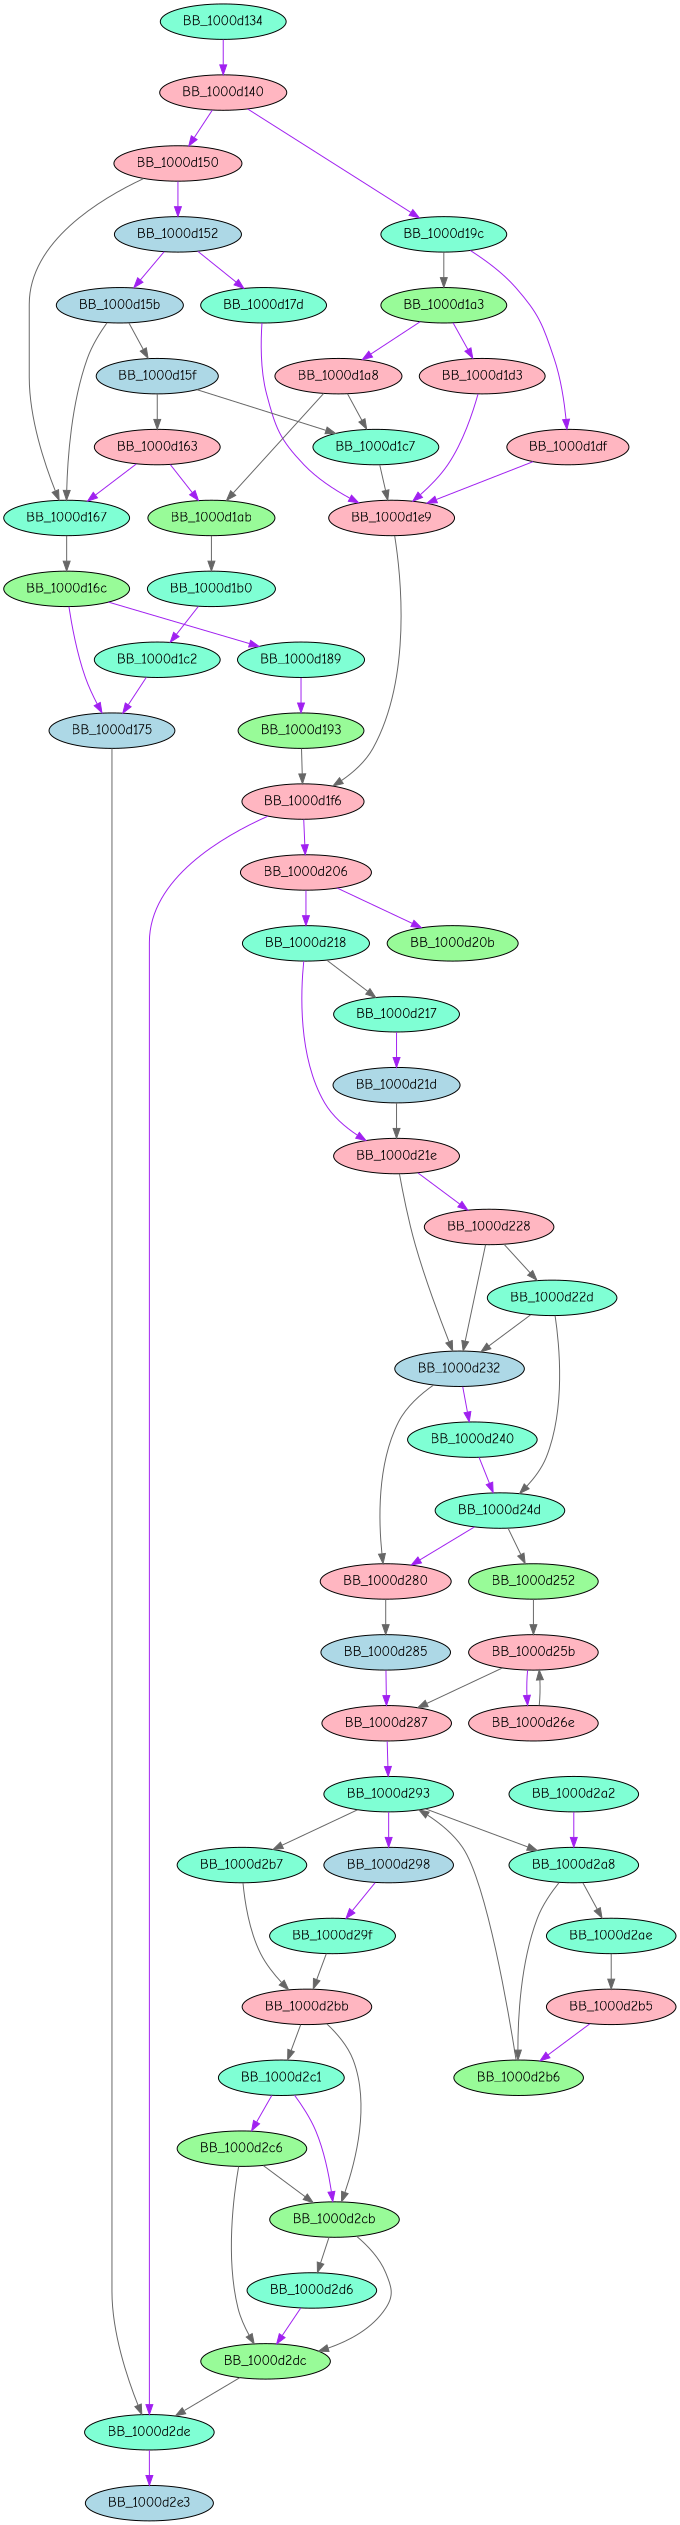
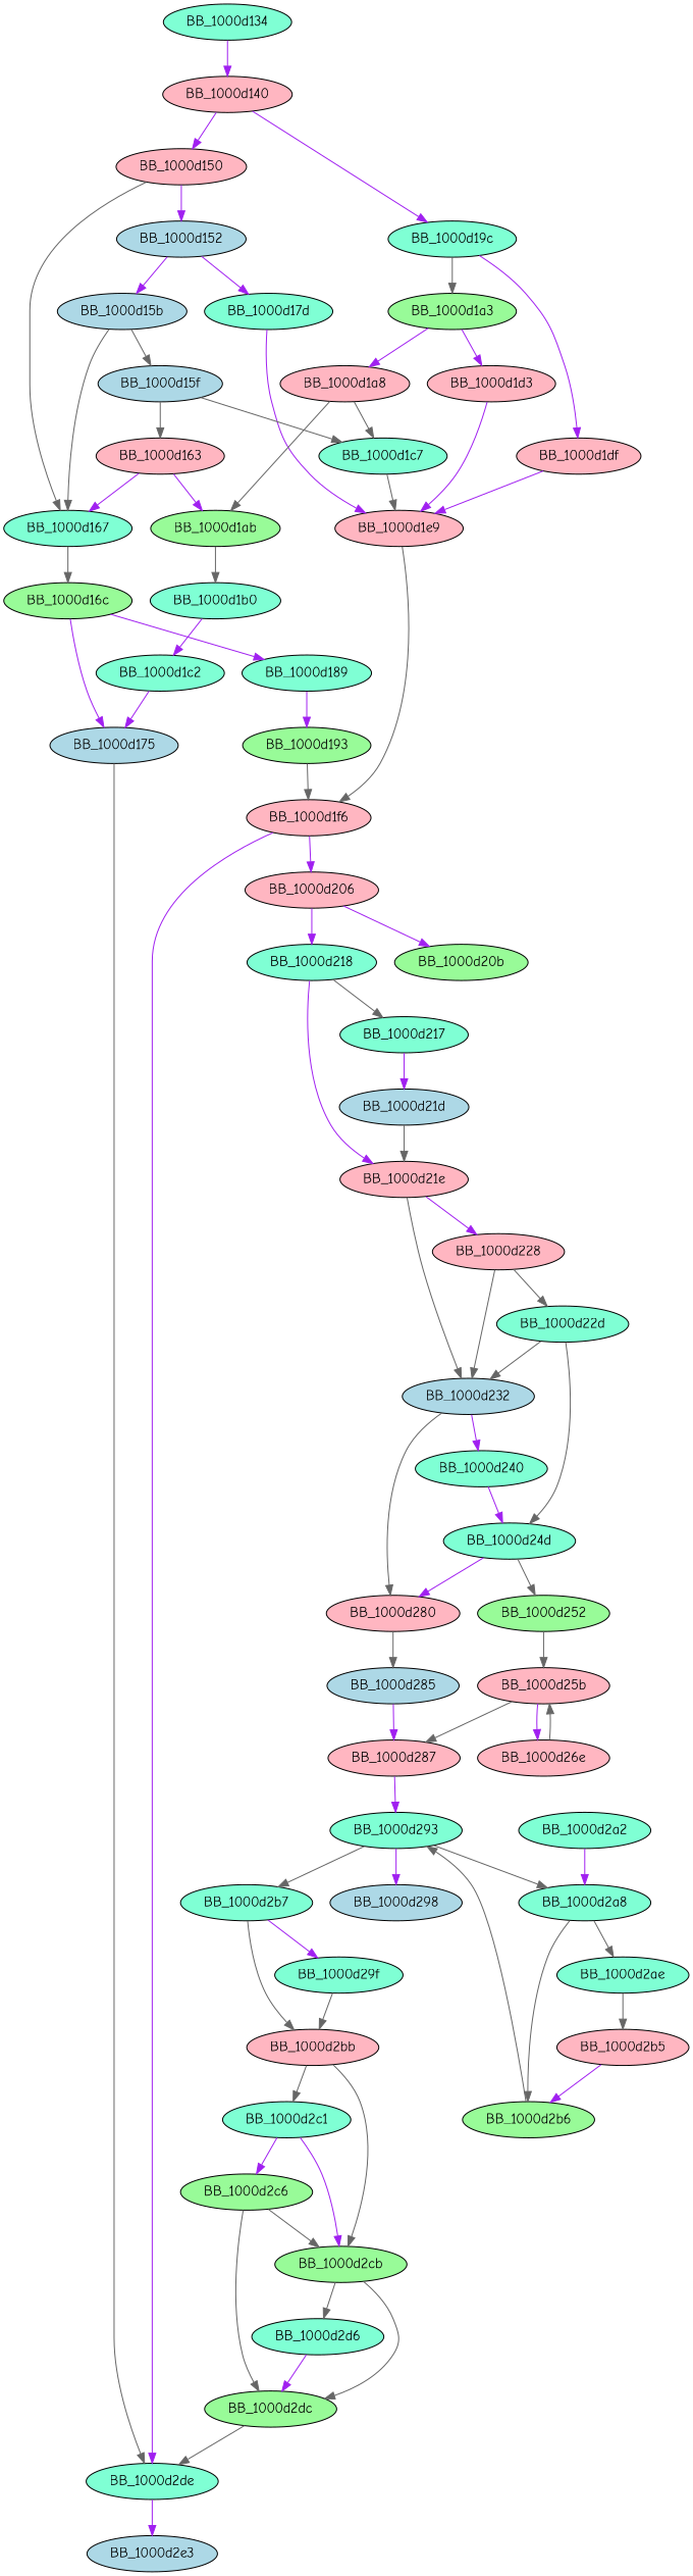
  digraph {
    fontname="Comic Neue"
    node [fillcolor=aquamarine fontname="Comic Neue" style=filled]
    edge [color=gray40 fontname="Comic Neue"]
    BB_1000d140 [fillcolor=lightpink]
    BB_1000d134
    BB_1000d150 [fillcolor=lightpink]
    BB_1000d19c
    BB_1000d152 [fillcolor=lightblue]
    BB_1000d167
    BB_1000d1a3 [fillcolor=palegreen]
    BB_1000d1df [fillcolor=lightpink]
    BB_1000d15b [fillcolor=lightblue]
    BB_1000d17d
    BB_1000d16c [fillcolor=palegreen]
    BB_1000d1a8 [fillcolor=lightpink]
    BB_1000d1d3 [fillcolor=lightpink]
    BB_1000d1e9 [fillcolor=lightpink]
    BB_1000d15f [fillcolor=lightblue]
    BB_1000d175 [fillcolor=lightblue]
    BB_1000d189
    BB_1000d163 [fillcolor=lightpink]
    BB_1000d1c7
    BB_1000d1f6 [fillcolor=lightpink]
    BB_1000d1ab [fillcolor=palegreen]
    BB_1000d1b0
    BB_1000d1c2
    BB_1000d2de
    BB_1000d193 [fillcolor=palegreen]
    BB_1000d2e3 [fillcolor=lightblue]
    BB_1000d206 [fillcolor=lightpink]
    BB_1000d20b [fillcolor=palegreen]
    n29 [label=BB_1000d218]
    BB_1000d217
    BB_1000d21e [fillcolor=lightpink]
    BB_1000d21d [fillcolor=lightblue]
    BB_1000d228 [fillcolor=lightpink]
    BB_1000d232 [fillcolor=lightblue]
    BB_1000d22d
    BB_1000d240
    BB_1000d280 [fillcolor=lightpink]
    BB_1000d24d
    BB_1000d285 [fillcolor=lightblue]
    BB_1000d252 [fillcolor=palegreen]
    BB_1000d25b [fillcolor=lightpink]
    BB_1000d287 [fillcolor=lightpink]
    BB_1000d26e [fillcolor=lightpink]
    BB_1000d293
    BB_1000d298 [fillcolor=lightblue]
    BB_1000d2a8
    BB_1000d2b7
    BB_1000d29f
    BB_1000d2ae
    BB_1000d2b6 [fillcolor=palegreen]
    BB_1000d2bb [fillcolor=lightpink]
    BB_1000d2b5 [fillcolor=lightpink]
    BB_1000d2c1
    BB_1000d2cb [fillcolor=palegreen]
    BB_1000d2c6 [fillcolor=palegreen]
    BB_1000d2dc [fillcolor=palegreen]
    BB_1000d2d6
    BB_1000d2a2
    BB_1000d140 -> BB_1000d150 [color=purple]
    BB_1000d140 -> BB_1000d19c [color=purple]
    BB_1000d134 -> BB_1000d140 [color=purple]
    BB_1000d150 -> BB_1000d152 [color=purple]
    BB_1000d150 -> BB_1000d167
    BB_1000d19c -> BB_1000d1a3
    BB_1000d19c -> BB_1000d1df [color=purple]
    BB_1000d152 -> BB_1000d15b [color=purple]
    BB_1000d152 -> BB_1000d17d [color=purple]
    BB_1000d167 -> BB_1000d16c
    BB_1000d1a3 -> BB_1000d1a8 [color=purple]
    BB_1000d1a3 -> BB_1000d1d3 [color=purple]
    BB_1000d1df -> BB_1000d1e9 [color=purple]
    BB_1000d15b -> BB_1000d167
    BB_1000d15b -> BB_1000d15f
    BB_1000d17d -> BB_1000d1e9 [color=purple]
    BB_1000d16c -> BB_1000d175 [color=purple]
    BB_1000d16c -> BB_1000d189 [color=purple]
    BB_1000d1a8 -> BB_1000d1c7
    BB_1000d1a8 -> BB_1000d1ab
    BB_1000d1d3 -> BB_1000d1e9 [color=purple]
    BB_1000d1e9 -> BB_1000d1f6
    BB_1000d15f -> BB_1000d163
    BB_1000d15f -> BB_1000d1c7
    BB_1000d175 -> BB_1000d2de
    BB_1000d189 -> BB_1000d193 [color=purple]
    BB_1000d163 -> BB_1000d167 [color=purple]
    BB_1000d163 -> BB_1000d1ab [color=purple]
    BB_1000d1c7 -> BB_1000d1e9
    BB_1000d1f6 -> BB_1000d2de [color=purple]
    BB_1000d1f6 -> BB_1000d206 [color=purple]
    BB_1000d1ab -> BB_1000d1b0
    BB_1000d1b0 -> BB_1000d1c2 [color=purple]
    BB_1000d1c2 -> BB_1000d175 [color=purple]
    BB_1000d2de -> BB_1000d2e3 [color=purple]
    BB_1000d193 -> BB_1000d1f6
    BB_1000d206 -> BB_1000d20b [color=purple]
    BB_1000d206 -> n29 [color=purple]
    n29 -> BB_1000d217
    n29 -> BB_1000d21e [color=purple]
    BB_1000d217 -> BB_1000d21d [color=purple]
    BB_1000d21e -> BB_1000d228 [color=purple]
    BB_1000d21e -> BB_1000d232
    BB_1000d21d -> BB_1000d21e
    BB_1000d228 -> BB_1000d232
    BB_1000d228 -> BB_1000d22d
    BB_1000d232 -> BB_1000d240 [color=purple]
    BB_1000d232 -> BB_1000d280
    BB_1000d22d -> BB_1000d232
    BB_1000d22d -> BB_1000d24d
    BB_1000d240 -> BB_1000d24d [color=purple]
    BB_1000d280 -> BB_1000d285
    BB_1000d24d -> BB_1000d280 [color=purple]
    BB_1000d24d -> BB_1000d252
    BB_1000d285 -> BB_1000d287 [color=purple]
    BB_1000d252 -> BB_1000d25b
    BB_1000d25b -> BB_1000d287
    BB_1000d25b -> BB_1000d26e [color=purple]
    BB_1000d287 -> BB_1000d293 [color=purple]
    BB_1000d26e -> BB_1000d25b
    BB_1000d293 -> BB_1000d298 [color=purple]
    BB_1000d293 -> BB_1000d2a8
    BB_1000d293 -> BB_1000d2b7
-   BB_1000d298 -> BB_1000d29f [color=purple]
+   BB_1000d2b7 -> BB_1000d29f [color=purple]
    BB_1000d2a8 -> BB_1000d2ae
    BB_1000d2a8 -> BB_1000d2b6
    BB_1000d2b7 -> BB_1000d2bb
    BB_1000d29f -> BB_1000d2bb
    BB_1000d2ae -> BB_1000d2b5
    BB_1000d2b6 -> BB_1000d293
    BB_1000d2bb -> BB_1000d2c1
    BB_1000d2bb -> BB_1000d2cb
    BB_1000d2b5 -> BB_1000d2b6 [color=purple]
    BB_1000d2c1 -> BB_1000d2cb [color=purple]
    BB_1000d2c1 -> BB_1000d2c6 [color=purple]
    BB_1000d2cb -> BB_1000d2dc
    BB_1000d2cb -> BB_1000d2d6
    BB_1000d2c6 -> BB_1000d2cb
    BB_1000d2c6 -> BB_1000d2dc
    BB_1000d2dc -> BB_1000d2de
    BB_1000d2d6 -> BB_1000d2dc [color=purple]
    BB_1000d2a2 -> BB_1000d2a8 [color=purple]
  }
